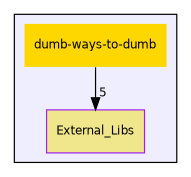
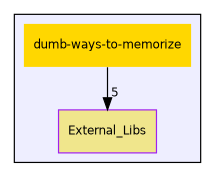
  digraph {
    compound=true
    fontname="DejaVu Sans"
    node [fontname="DejaVu Sans" fontsize=10 style=filled]
-   n1 [label="dumb-ways-to-dumb" shape=plaintext fillcolor=gold color=gray40]
+   n1 [label="dumb-ways-to-memorize" shape=plaintext fillcolor=gold color=gray40]
    n2 [color=purple fillcolor=khaki label=External_Libs shape=box]
    subgraph cluster_1 {
      bgcolor="#eeeeff"
      pencolor=black
      n1
      n2
    }
    n1 -> n2 [headlabel=5 labeldistance=1.5 labelfontname=Helvetica labelfontsize=10 fontname="DejaVu Sans"]
  }
